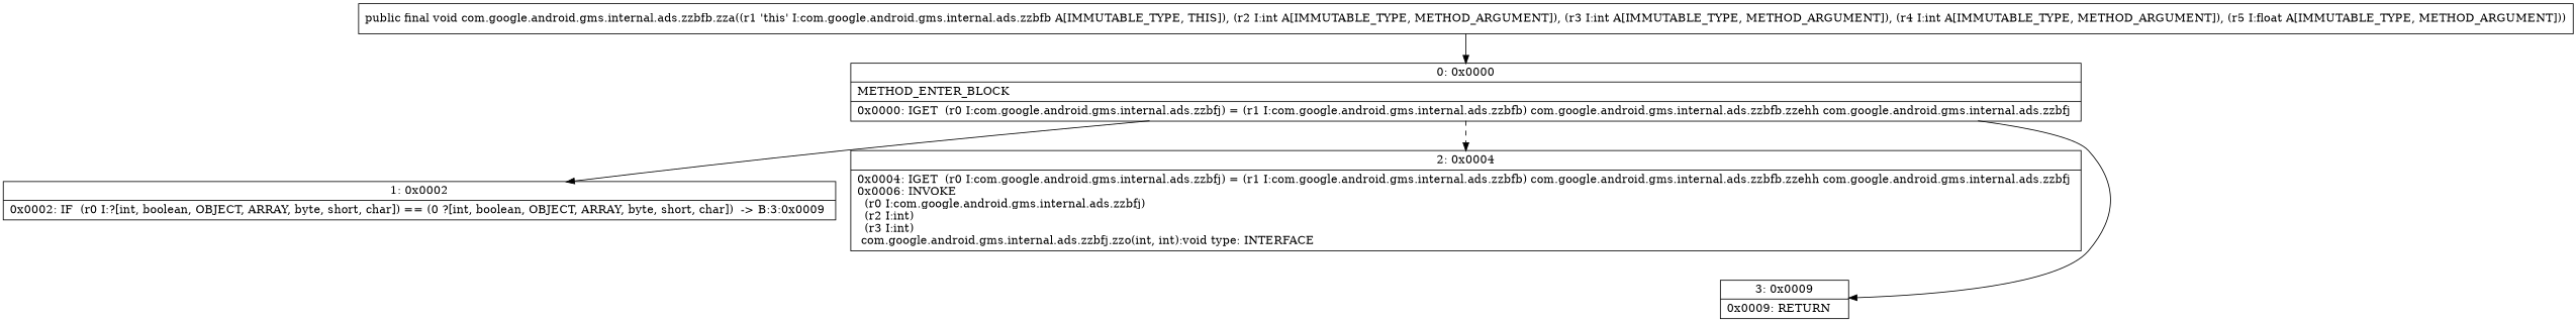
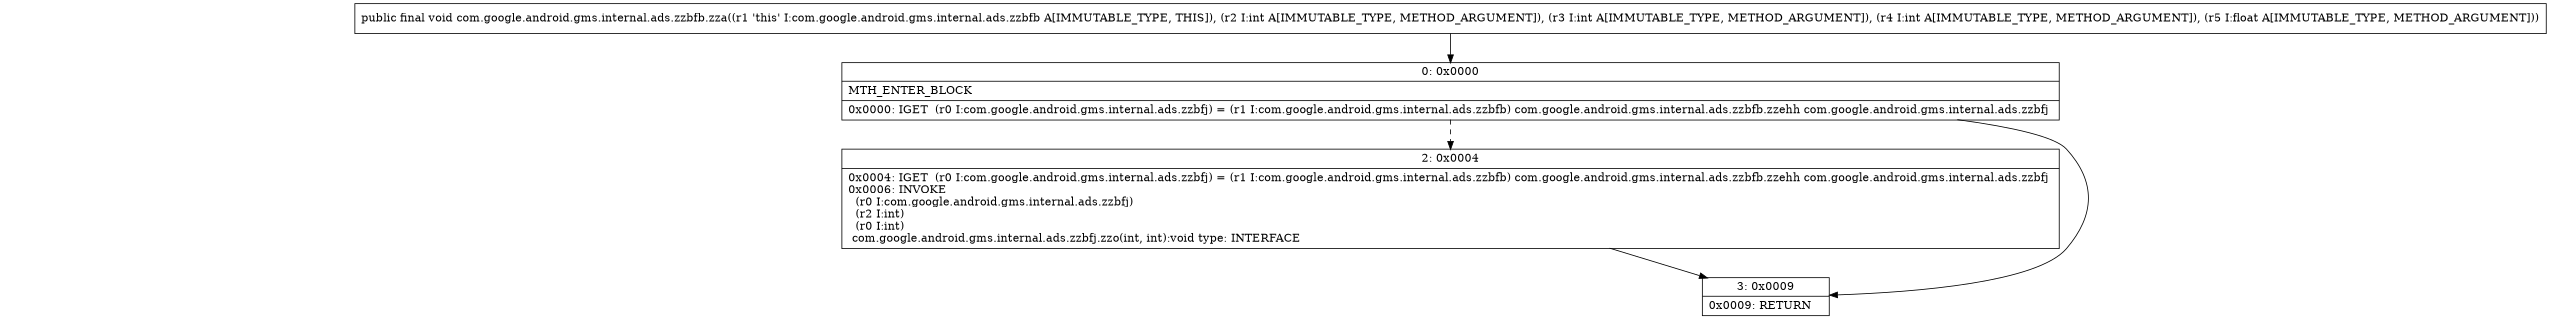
  digraph {
    node [shape=record]
-   n1 [label="{0\:\ 0x0000|METHOD_ENTER_BLOCK\l|0x0000: IGET  (r0 I:com.google.android.gms.internal.ads.zzbfj) = (r1 I:com.google.android.gms.internal.ads.zzbfb) com.google.android.gms.internal.ads.zzbfb.zzehh com.google.android.gms.internal.ads.zzbfj \l}"]
-   n2 [label="{1\:\ 0x0002|0x0002: IF  (r0 I:?[int, boolean, OBJECT, ARRAY, byte, short, char]) == (0 ?[int, boolean, OBJECT, ARRAY, byte, short, char])  \-\> B:3:0x0009 \l}"]
-   n3 [label="{2\:\ 0x0004|0x0004: IGET  (r0 I:com.google.android.gms.internal.ads.zzbfj) = (r1 I:com.google.android.gms.internal.ads.zzbfb) com.google.android.gms.internal.ads.zzbfb.zzehh com.google.android.gms.internal.ads.zzbfj \l0x0006: INVOKE  \l  (r0 I:com.google.android.gms.internal.ads.zzbfj)\l  (r2 I:int)\l  (r3 I:int)\l com.google.android.gms.internal.ads.zzbfj.zzo(int, int):void type: INTERFACE \l}"]
+   n1 [label="{0\:\ 0x0000|MTH_ENTER_BLOCK\l|0x0000: IGET  (r0 I:com.google.android.gms.internal.ads.zzbfj) = (r1 I:com.google.android.gms.internal.ads.zzbfb) com.google.android.gms.internal.ads.zzbfb.zzehh com.google.android.gms.internal.ads.zzbfj \l}"]
+   n3 [label="{2\:\ 0x0004|0x0004: IGET  (r0 I:com.google.android.gms.internal.ads.zzbfj) = (r1 I:com.google.android.gms.internal.ads.zzbfb) com.google.android.gms.internal.ads.zzbfb.zzehh com.google.android.gms.internal.ads.zzbfj \l0x0006: INVOKE  \l  (r0 I:com.google.android.gms.internal.ads.zzbfj)\l  (r2 I:int)\l  (r0 I:int)\l com.google.android.gms.internal.ads.zzbfj.zzo(int, int):void type: INTERFACE \l}"]
    n4 [label="{3\:\ 0x0009|0x0009: RETURN   \l}"]
    n5 [label="{public final void com.google.android.gms.internal.ads.zzbfb.zza((r1 'this' I:com.google.android.gms.internal.ads.zzbfb A[IMMUTABLE_TYPE, THIS]), (r2 I:int A[IMMUTABLE_TYPE, METHOD_ARGUMENT]), (r3 I:int A[IMMUTABLE_TYPE, METHOD_ARGUMENT]), (r4 I:int A[IMMUTABLE_TYPE, METHOD_ARGUMENT]), (r5 I:float A[IMMUTABLE_TYPE, METHOD_ARGUMENT])) }"]
-   n1 -> n2
    n1 -> n3 [style=dashed]
    n1 -> n4
+   n3 -> n4
    n5 -> n1
  }
